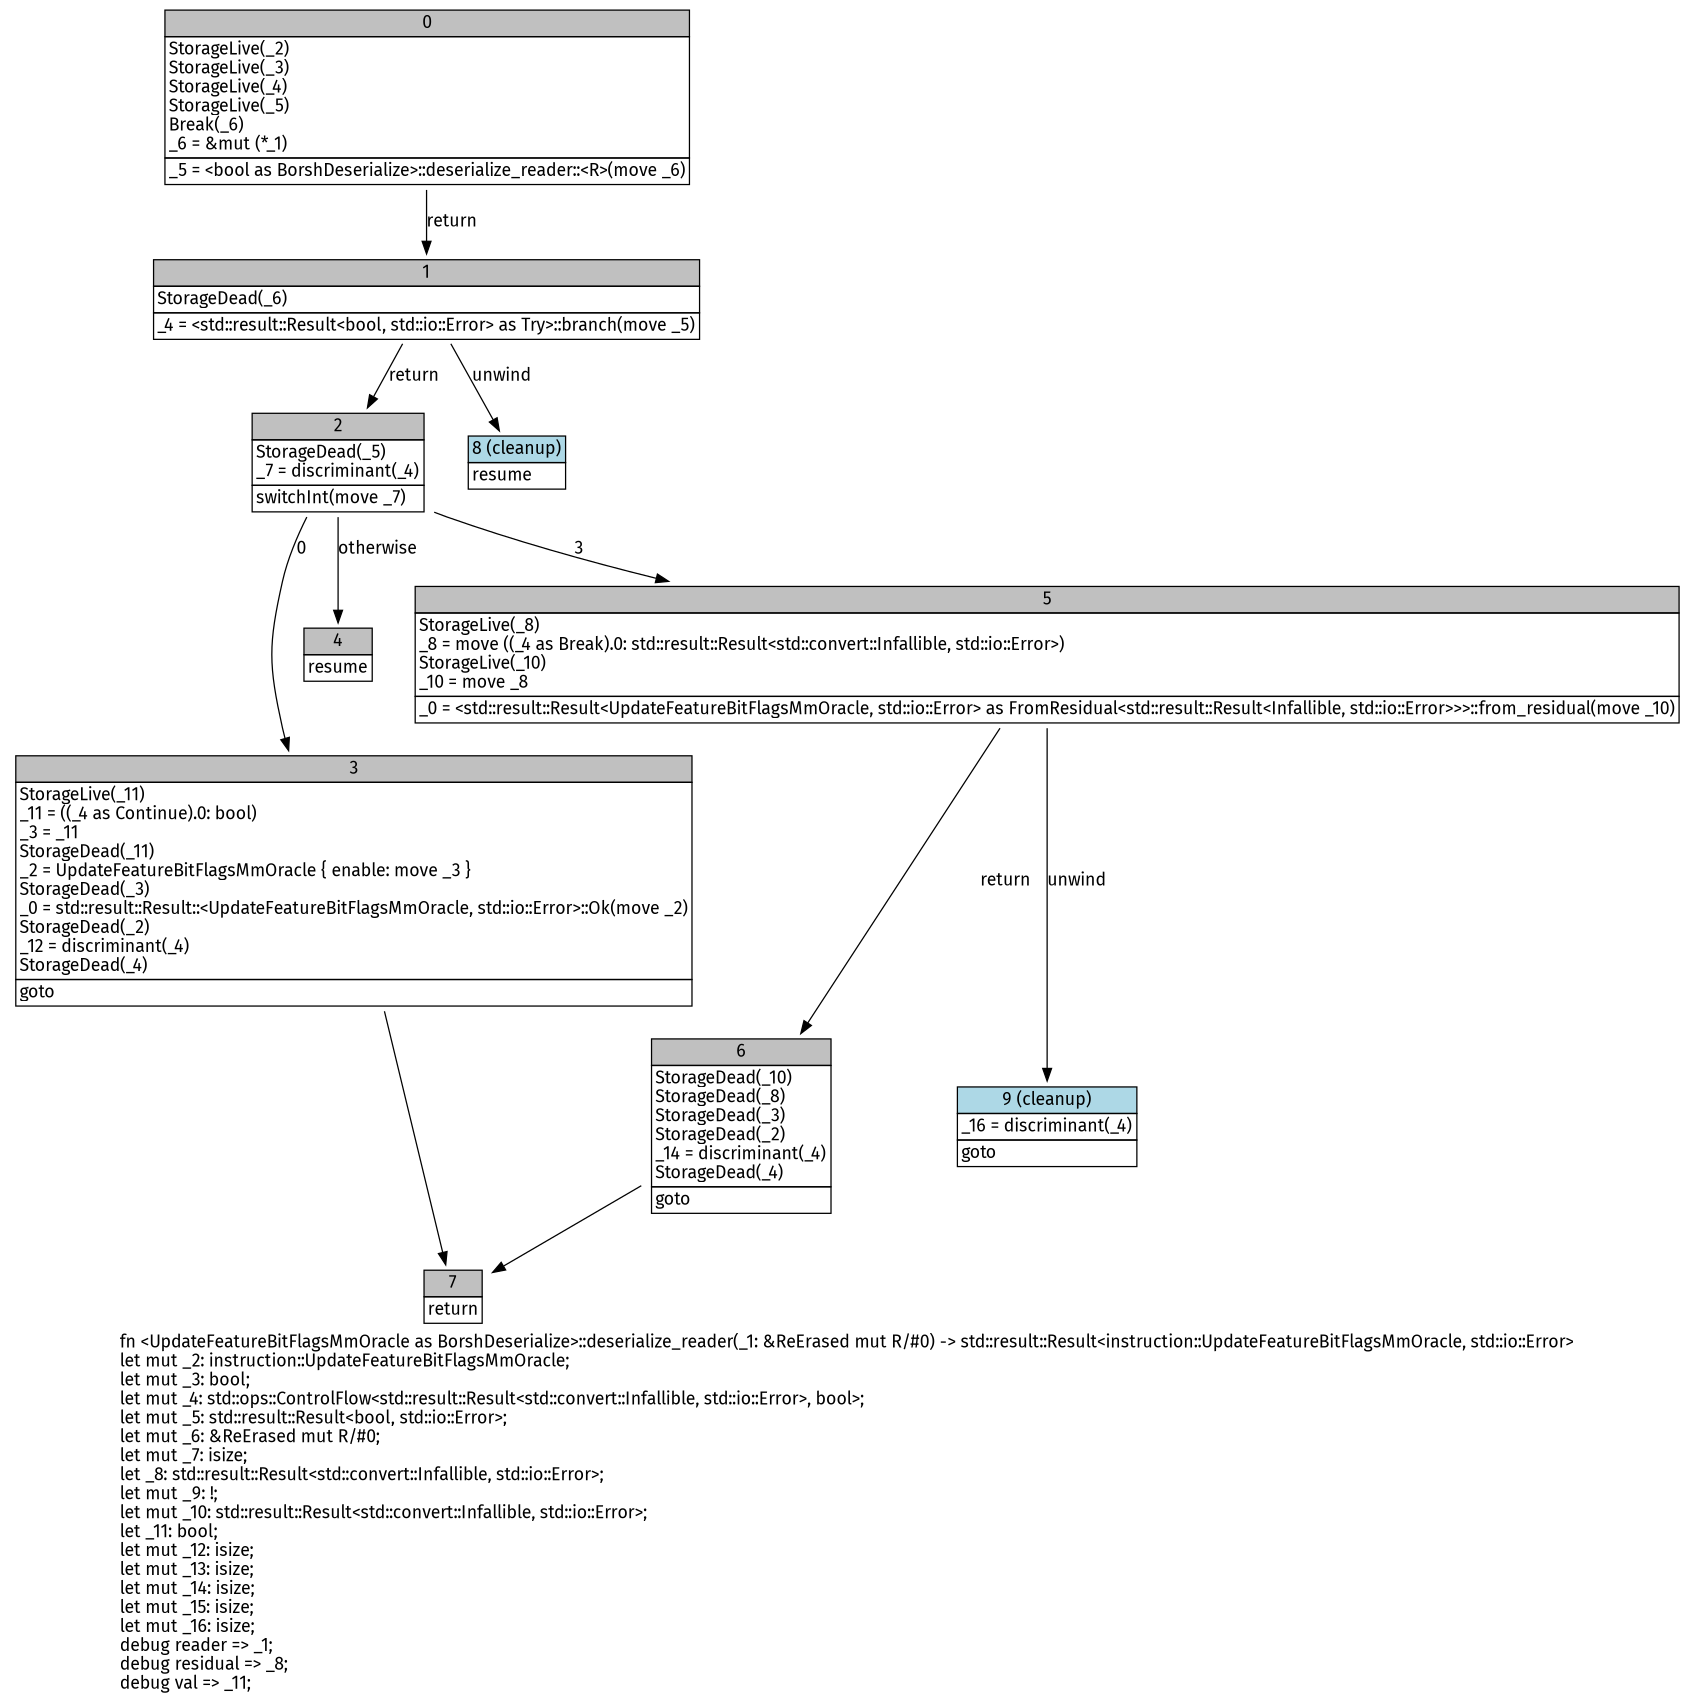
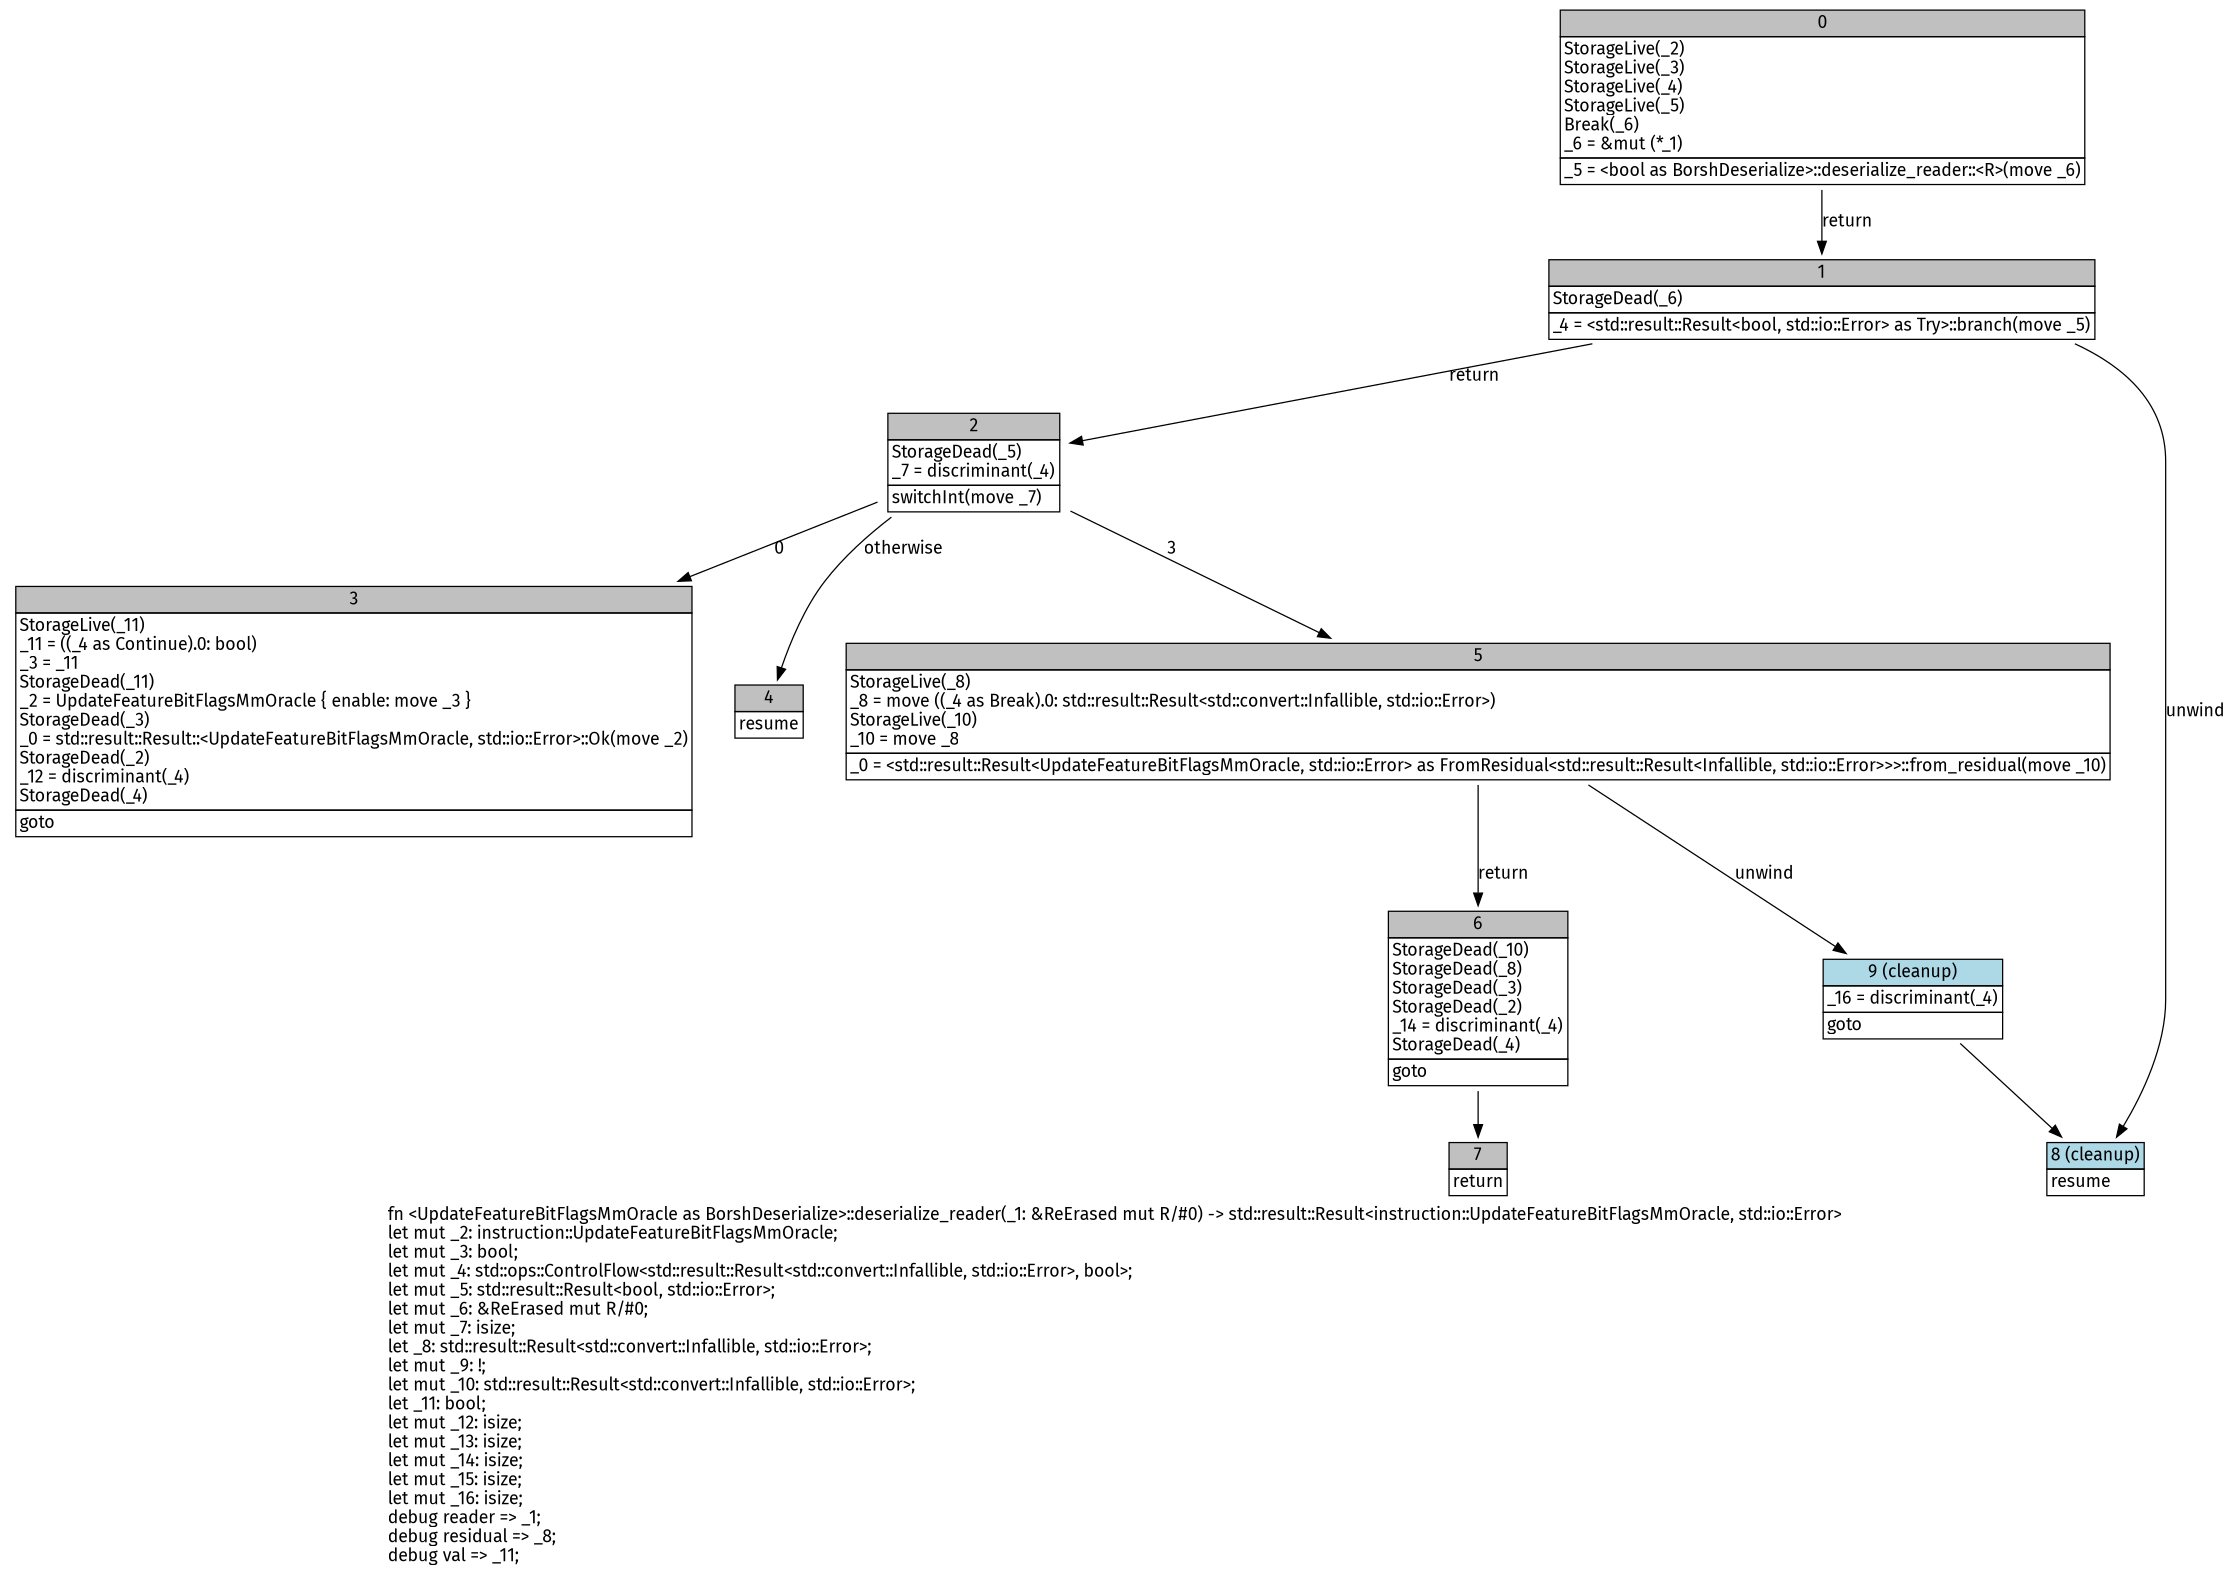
  digraph {
    fontname="Fira Sans"
    label=<fn &lt;UpdateFeatureBitFlagsMmOracle as BorshDeserialize&gt;::deserialize_reader(_1: &amp;ReErased mut R/#0) -&gt; std::result::Result&lt;instruction::UpdateFeatureBitFlagsMmOracle, std::io::Error&gt;<br align="left"/>let mut _2: instruction::UpdateFeatureBitFlagsMmOracle;<br align="left"/>let mut _3: bool;<br align="left"/>let mut _4: std::ops::ControlFlow&lt;std::result::Result&lt;std::convert::Infallible, std::io::Error&gt;, bool&gt;;<br align="left"/>let mut _5: std::result::Result&lt;bool, std::io::Error&gt;;<br align="left"/>let mut _6: &amp;ReErased mut R/#0;<br align="left"/>let mut _7: isize;<br align="left"/>let _8: std::result::Result&lt;std::convert::Infallible, std::io::Error&gt;;<br align="left"/>let mut _9: !;<br align="left"/>let mut _10: std::result::Result&lt;std::convert::Infallible, std::io::Error&gt;;<br align="left"/>let _11: bool;<br align="left"/>let mut _12: isize;<br align="left"/>let mut _13: isize;<br align="left"/>let mut _14: isize;<br align="left"/>let mut _15: isize;<br align="left"/>let mut _16: isize;<br align="left"/>debug reader =&gt; _1;<br align="left"/>debug residual =&gt; _8;<br align="left"/>debug val =&gt; _11;<br align="left"/>>
    node [fontname="Fira Sans" shape=none]
    edge [fontname="Fira Sans"]
    n1 [label=<<table border="0" cellborder="1" cellspacing="0"><tr><td bgcolor="gray" align="center" colspan="1">0</td></tr><tr><td align="left" balign="left">StorageLive(_2)<br/>StorageLive(_3)<br/>StorageLive(_4)<br/>StorageLive(_5)<br/>Break(_6)<br/>_6 = &amp;mut (*_1)<br/></td></tr><tr><td align="left">_5 = &lt;bool as BorshDeserialize&gt;::deserialize_reader::&lt;R&gt;(move _6)</td></tr></table>>]
    n2 [label=<<table border="0" cellborder="1" cellspacing="0"><tr><td bgcolor="gray" align="center" colspan="1">1</td></tr><tr><td align="left" balign="left">StorageDead(_6)<br/></td></tr><tr><td align="left">_4 = &lt;std::result::Result&lt;bool, std::io::Error&gt; as Try&gt;::branch(move _5)</td></tr></table>>]
    n3 [label=<<table border="0" cellborder="1" cellspacing="0"><tr><td bgcolor="gray" align="center" colspan="1">2</td></tr><tr><td align="left" balign="left">StorageDead(_5)<br/>_7 = discriminant(_4)<br/></td></tr><tr><td align="left">switchInt(move _7)</td></tr></table>>]
    n4 [label=<<table border="0" cellborder="1" cellspacing="0"><tr><td bgcolor="lightblue" align="center" colspan="1">8 (cleanup)</td></tr><tr><td align="left">resume</td></tr></table>>]
    n5 [label=<<table border="0" cellborder="1" cellspacing="0"><tr><td bgcolor="gray" align="center" colspan="1">3</td></tr><tr><td align="left" balign="left">StorageLive(_11)<br/>_11 = ((_4 as Continue).0: bool)<br/>_3 = _11<br/>StorageDead(_11)<br/>_2 = UpdateFeatureBitFlagsMmOracle { enable: move _3 }<br/>StorageDead(_3)<br/>_0 = std::result::Result::&lt;UpdateFeatureBitFlagsMmOracle, std::io::Error&gt;::Ok(move _2)<br/>StorageDead(_2)<br/>_12 = discriminant(_4)<br/>StorageDead(_4)<br/></td></tr><tr><td align="left">goto</td></tr></table>>]
    n6 [label=<<table border="0" cellborder="1" cellspacing="0"><tr><td bgcolor="gray" align="center" colspan="1">4</td></tr><tr><td align="left">resume</td></tr></table>>]
    n7 [label=<<table border="0" cellborder="1" cellspacing="0"><tr><td bgcolor="gray" align="center" colspan="1">5</td></tr><tr><td align="left" balign="left">StorageLive(_8)<br/>_8 = move ((_4 as Break).0: std::result::Result&lt;std::convert::Infallible, std::io::Error&gt;)<br/>StorageLive(_10)<br/>_10 = move _8<br/></td></tr><tr><td align="left">_0 = &lt;std::result::Result&lt;UpdateFeatureBitFlagsMmOracle, std::io::Error&gt; as FromResidual&lt;std::result::Result&lt;Infallible, std::io::Error&gt;&gt;&gt;::from_residual(move _10)</td></tr></table>>]
    n8 [label=<<table border="0" cellborder="1" cellspacing="0"><tr><td bgcolor="gray" align="center" colspan="1">7</td></tr><tr><td align="left">return</td></tr></table>>]
    n9 [label=<<table border="0" cellborder="1" cellspacing="0"><tr><td bgcolor="gray" align="center" colspan="1">6</td></tr><tr><td align="left" balign="left">StorageDead(_10)<br/>StorageDead(_8)<br/>StorageDead(_3)<br/>StorageDead(_2)<br/>_14 = discriminant(_4)<br/>StorageDead(_4)<br/></td></tr><tr><td align="left">goto</td></tr></table>>]
    n10 [label=<<table border="0" cellborder="1" cellspacing="0"><tr><td bgcolor="lightblue" align="center" colspan="1">9 (cleanup)</td></tr><tr><td align="left" balign="left">_16 = discriminant(_4)<br/></td></tr><tr><td align="left">goto</td></tr></table>>]
    n1 -> n2 [label=return]
    n2 -> n3 [label=return]
    n2 -> n4 [label=unwind]
    n3 -> n5 [label=0]
    n3 -> n6 [label=otherwise]
    n3 -> n7 [label=3]
-   n5 -> n8
    n7 -> n9 [label=return]
    n7 -> n10 [label=unwind]
    n9 -> n8
+   n10 -> n4
  }
